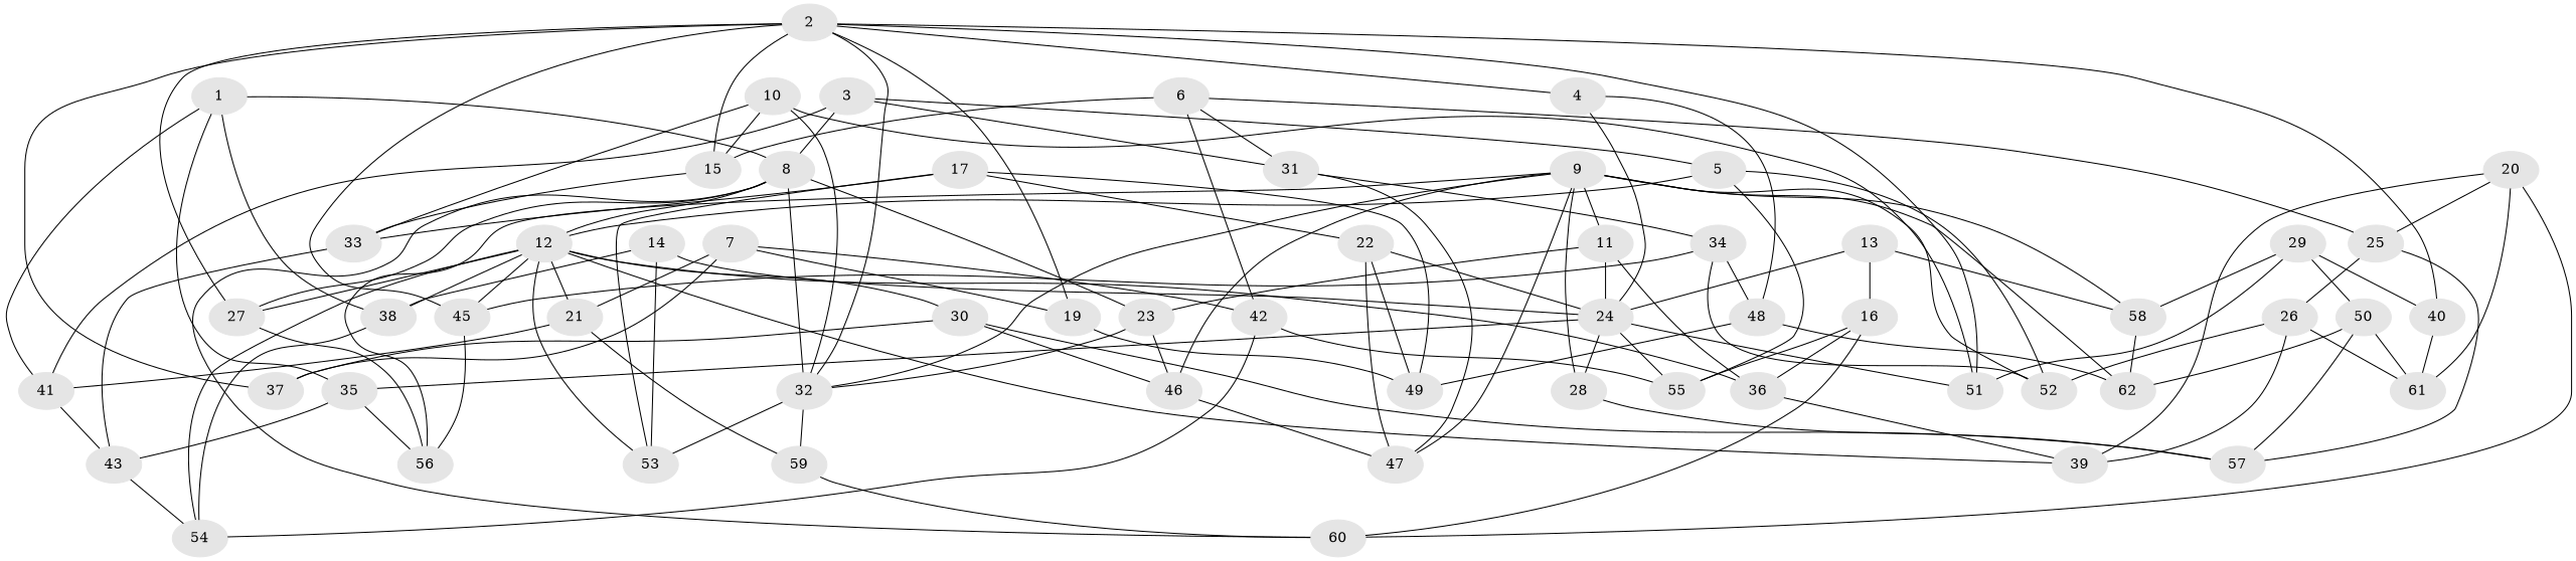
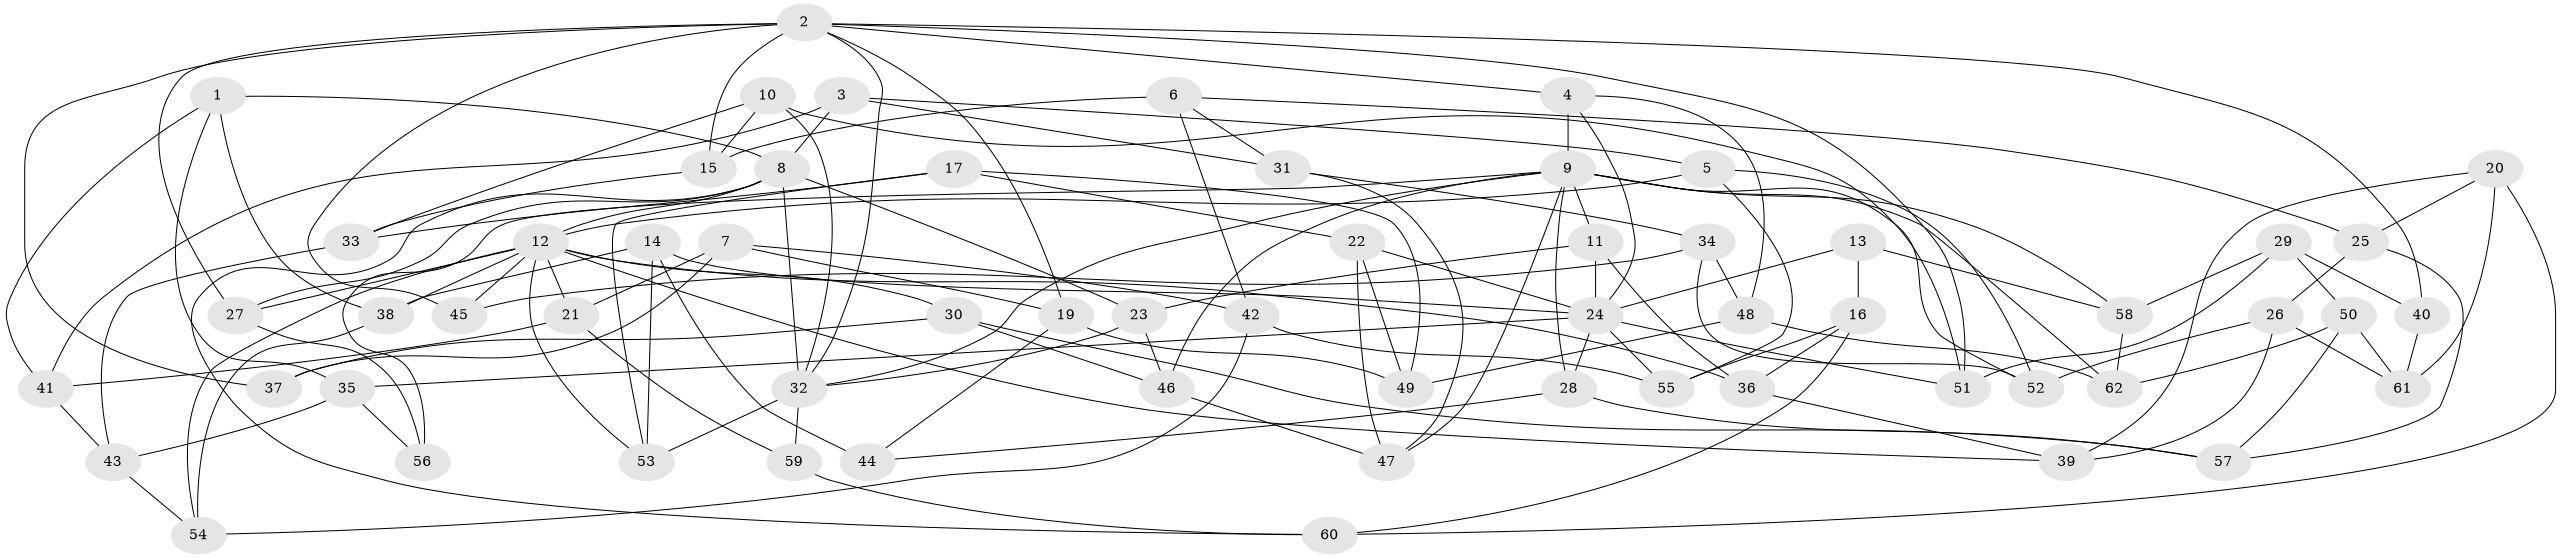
  graph {
    node [color=gray90 style=filled]
    edge [weight=1.0]
    1
    8
    35
    38
    41
    27
    32
    12
    23
    60
    56
    43
    54
    2
    4
    15
    19
    37
    40
    45
    51
    9
    24
    48
    33
+   44
    49
    53
    59
    61
    3
    5
    31
    52
    55
    47
    34
    11
    28
    46
    58
    62
    21
    36
    30
    39
    6
    25
    42
    26
    57
    7
    10
    13
    16
    14
    17
    22
    20
    29
    50
    1 -- 8
    1 -- 35
    1 -- 38
    1 -- 41
    8 -- 27
    8 -- 32 [weight=2.0]
    8 -- 12
    8 -- 23
    8 -- 60
    35 -- 56
    35 -- 43
    38 -- 54
    41 -- 43
    27 -- 56
    32 -- 53
    32 -- 59
    12 -- 38
    12 -- 27
    12 -- 54
    12 -- 45
    12 -- 53
    12 -- 21
    12 -- 36
    12 -- 30
    12 -- 39
    23 -- 32
    23 -- 46
    43 -- 54
    2 -- 27
    2 -- 32
    2 -- 4
    2 -- 15
    2 -- 19
    2 -- 37 [weight=2.0]
    2 -- 40
    2 -- 45
    2 -- 51
+   4 -- 9 [weight=3.0]
    4 -- 24
    4 -- 48
    15 -- 33
+   19 -- 44
    19 -- 49
    40 -- 61
-   45 -- 56
    9 -- 32
    9 -- 56
    9 -- 52
    9 -- 47
    9 -- 11
    9 -- 28
    9 -- 46
    9 -- 58
    9 -- 62
    24 -- 35
    24 -- 51
    24 -- 55
    24 -- 28
    48 -- 49
    48 -- 62
    33 -- 43
    59 -- 60
    3 -- 8
    3 -- 41
    3 -- 5
    3 -- 31
    5 -- 12
    5 -- 52
    5 -- 55
    31 -- 47
    31 -- 34
    34 -- 45
    34 -- 48
    34 -- 52
    11 -- 23
    11 -- 24
    11 -- 36
+   28 -- 44
    28 -- 57
    46 -- 47
    58 -- 62
    21 -- 41
    21 -- 59
    36 -- 39
    30 -- 37
    30 -- 46
    30 -- 57
    6 -- 15
    6 -- 31
    6 -- 25
    6 -- 42
    25 -- 26
    25 -- 57
    42 -- 54
    42 -- 55
    26 -- 61
    26 -- 52
    26 -- 39
    7 -- 19
    7 -- 37
    7 -- 21
    7 -- 42
    10 -- 32
    10 -- 15
    10 -- 51
    10 -- 33
    13 -- 24 [weight=2.0]
    13 -- 58
    13 -- 16
    16 -- 60
    16 -- 55
    16 -- 36
    14 -- 38
    14 -- 24
+   14 -- 44
    14 -- 53
    17 -- 33
    17 -- 49
    17 -- 53
    17 -- 22
    22 -- 24
    22 -- 49
    22 -- 47
    20 -- 60
    20 -- 61
    20 -- 39
    20 -- 25
    29 -- 40
    29 -- 51
    29 -- 58
    29 -- 50
    50 -- 61
    50 -- 62
    50 -- 57
  }
